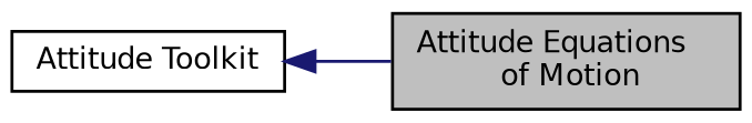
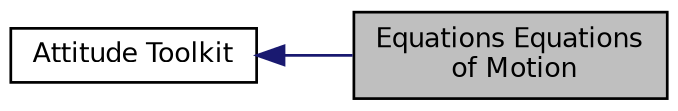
  digraph {
    rankdir=LR
    node [color=black fontname=Helvetica fontsize=10 shape=record style=filled]
-   n1 [fillcolor=grey75 fontcolor=black height=0.2 label="Attitude Equations\l of Motion" width=0.4]
+   n1 [fillcolor=grey75 fontcolor=black height=0.2 label="Equations Equations\l of Motion" width=0.4]
    n2 [fillcolor=white height=0.2 label="Attitude Toolkit" width=0.4]
    n2 -> n1 [color=midnightblue dir=back fontname=Helvetica fontsize=10 labelfontname=Helvetica labelfontsize=10 shape=plaintext style=solid]
  }
